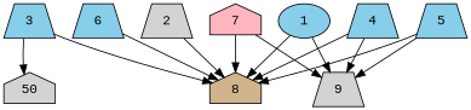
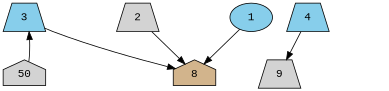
  digraph {
    fontname="Liberation Mono"
    node [alpha=0.07 fillcolor=skyblue fontname="Liberation Mono" shape=trapezium style=filled]
    edge [fontname="Liberation Mono"]
    1 [expect_size=22103040 shape=ellipse]
    8 [expect_size=48026624 fillcolor=tan shape=house]
    9 [alpha=0.17 expect_size=21959680 fillcolor=lightgrey]
    2 [alpha=0.10 expect_size=48471040 fillcolor=lightgrey]
    3 [expect_size=42270720]
    n6 [alpha=0.17 expect_size=32087040 fillcolor=lightgrey label=50 shape=house]
    4 [alpha=0.04 expect_size=16622592]
-   5 [alpha=0.16 expect_size=31350784]
-   6 [alpha=0.06 expect_size=46644224]
-   7 [alpha=0.15 expect_size=30848000 fillcolor=lightpink shape=house]
    1 -> 8
-   1 -> 9
    2 -> 8
    3 -> 8
-   3 -> n6
-   4 -> 8
+   n6 -> 3
    4 -> 9
-   5 -> 8
-   5 -> 9
-   6 -> 8
-   7 -> 8
-   7 -> 9
  }
